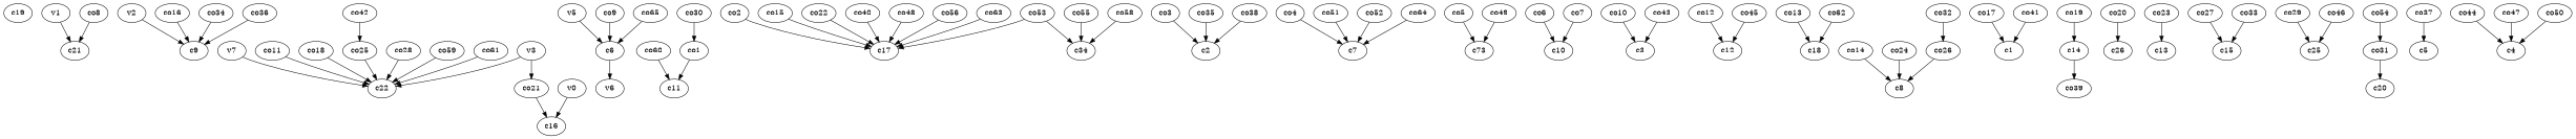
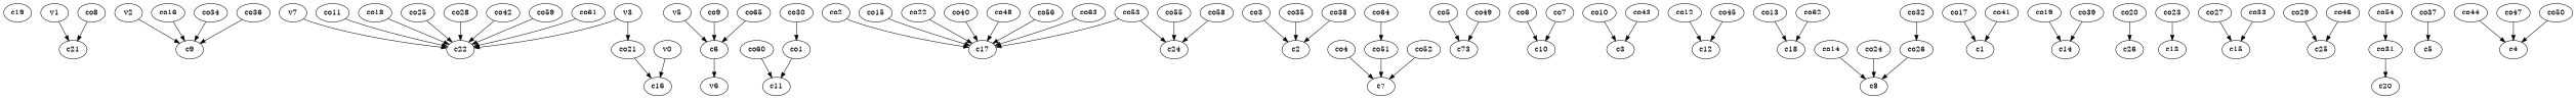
  strict digraph {
    edge [weight=1]
    c19
    v1
    c21
    v2
    c9
    v3
    c22
    co21
    n9 [label=v0]
    c16
    v5
    c6
    v6
    v7
    co1
    c11
    co2
    c17
    co3
    c2
    co4
    c7
    n23 [label=c73]
    co5
    co6
    c10
    co7
    co8
    co9
    co10
    c3
    co11
    co12
    c12
    co13
    c18
    co14
    c8
    co15
    co16
    co17
    c1
    co18
    co19
    c14
    co20
    c26
    co22
    co23
    c13
    co24
    co25
    co26
    co27
    c15
    co28
    co29
    c25
    co30
    co31
    c20
    co32
    co33
    co34
    co35
    co36
    co37
    c5
    co38
    co39
    co40
    co41
    co42
    co43
    co44
    c4
    co45
    co46
    co47
    co48
    co49
    co50
    co51
    co52
    co53
-   c24 [label=c34]
+   c24
    co54
    co55
    co56
    co58
    co59
    co60
    co61
    co62
    co63
    co64
    co65
    v1 -> c21
    v2 -> c9
    v3 -> c22
    v3 -> co21
    co21 -> c16
    n9 -> c16
    v5 -> c6
    c6 -> v6
    v7 -> c22
    co1 -> c11
    co2 -> c17
    co3 -> c2
    co4 -> c7
    co5 -> n23
    co6 -> c10
    co7 -> c10
    co8 -> c21
    co9 -> c6
    co10 -> c3
    co11 -> c22
    co12 -> c12
    co13 -> c18
    co14 -> c8
    co15 -> c17
    co16 -> c9
    co17 -> c1
    co18 -> c22
    co19 -> c14
    co20 -> c26
    co22 -> c17
    co23 -> c13
    co24 -> c8
    co25 -> c22
    co26 -> c8
    co27 -> c15
    co28 -> c22
    co29 -> c25
    co30 -> co1
    co31 -> c20
    co32 -> co26
    co33 -> c15
    co34 -> c9
    co35 -> c2
    co36 -> c9
    co37 -> c5
    co38 -> c2
-   c14 -> co39
+   co39 -> c14
    co40 -> c17
    co41 -> c1
-   co42 -> co25
+   co42 -> c22
    co43 -> c3
    co44 -> c4
    co45 -> c12
    co46 -> c25
    co47 -> c4
    co48 -> c17
    co49 -> n23
    co50 -> c4
    co51 -> c7
    co52 -> c7
    co53 -> c17
    co53 -> c24
    co54 -> co31
    co55 -> c24
    co56 -> c17
    co58 -> c24
    co59 -> c22
    co60 -> c11
    co61 -> c22
    co62 -> c18
    co63 -> c17
-   co64 -> c7
+   co64 -> co51
    co65 -> c6
  }
